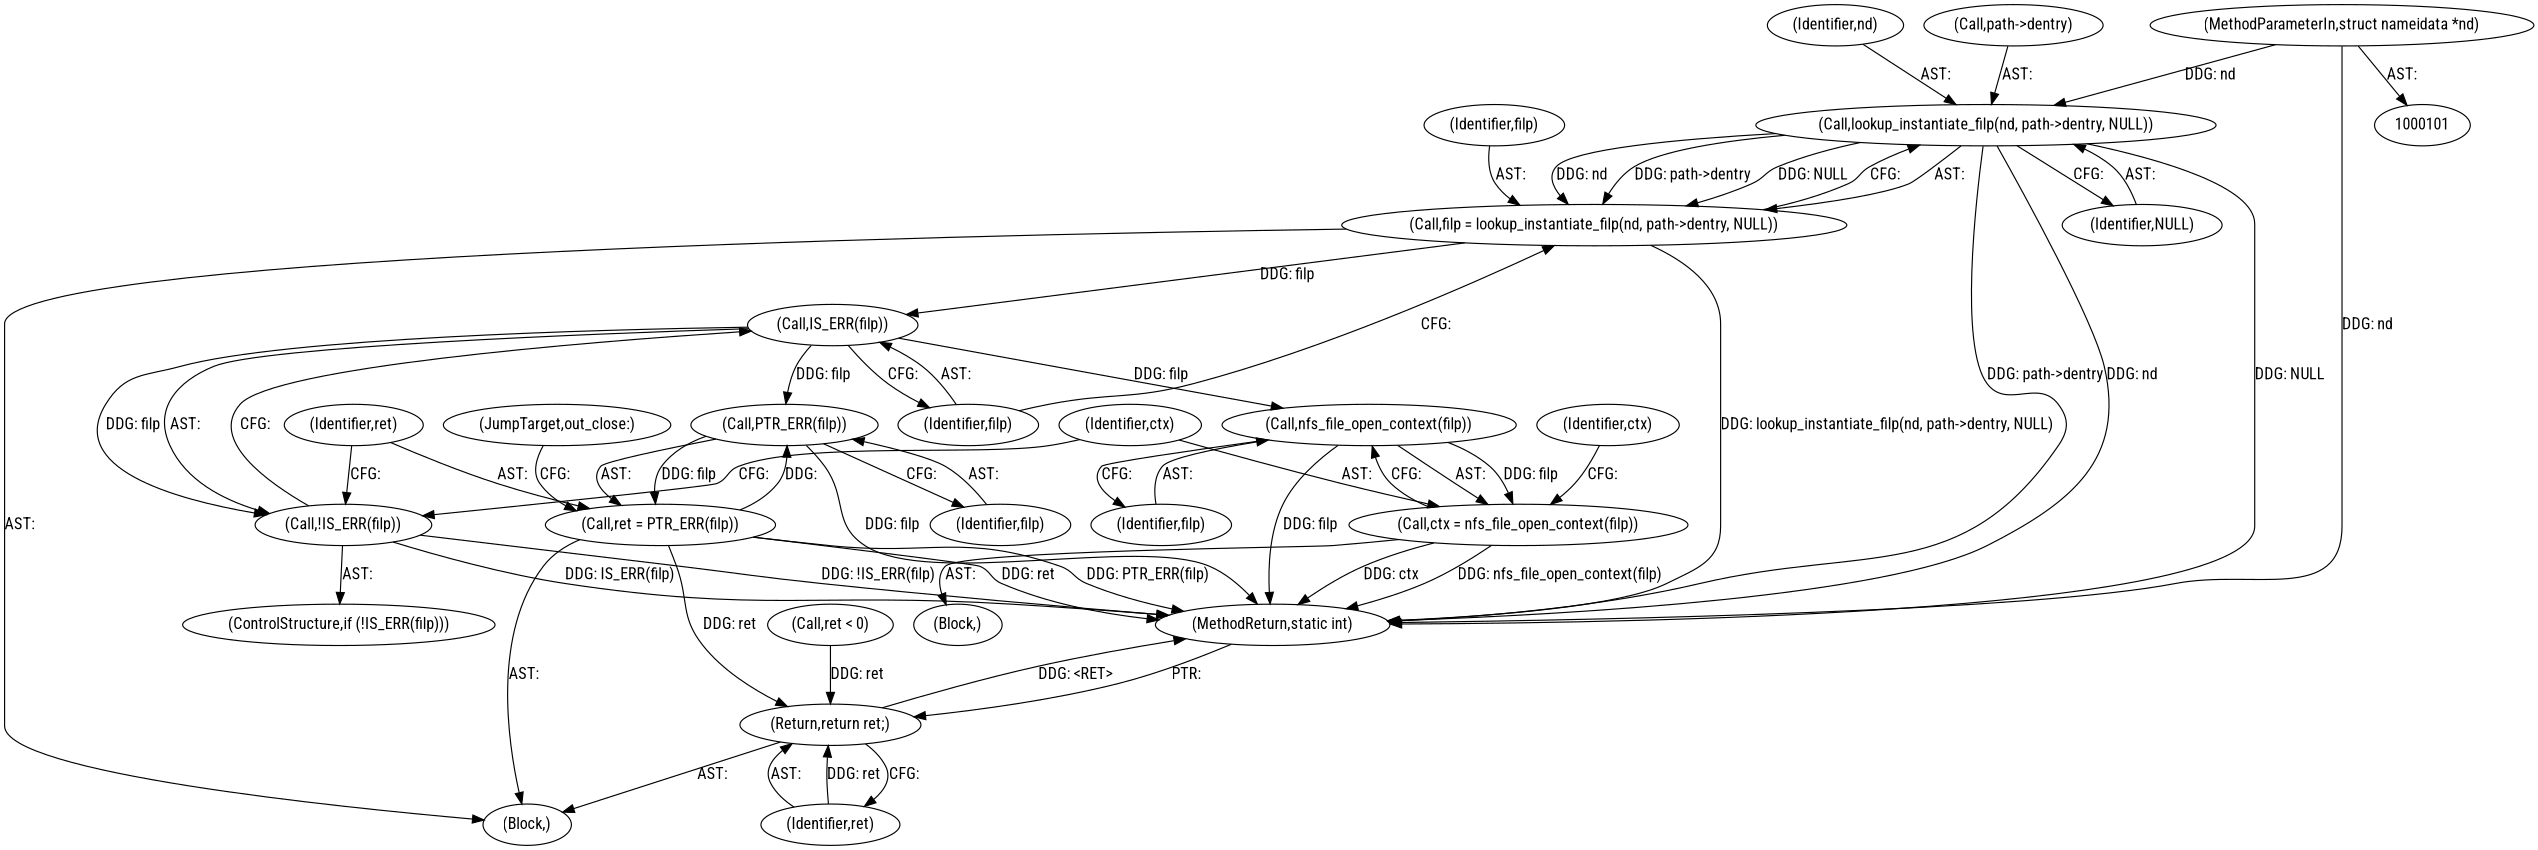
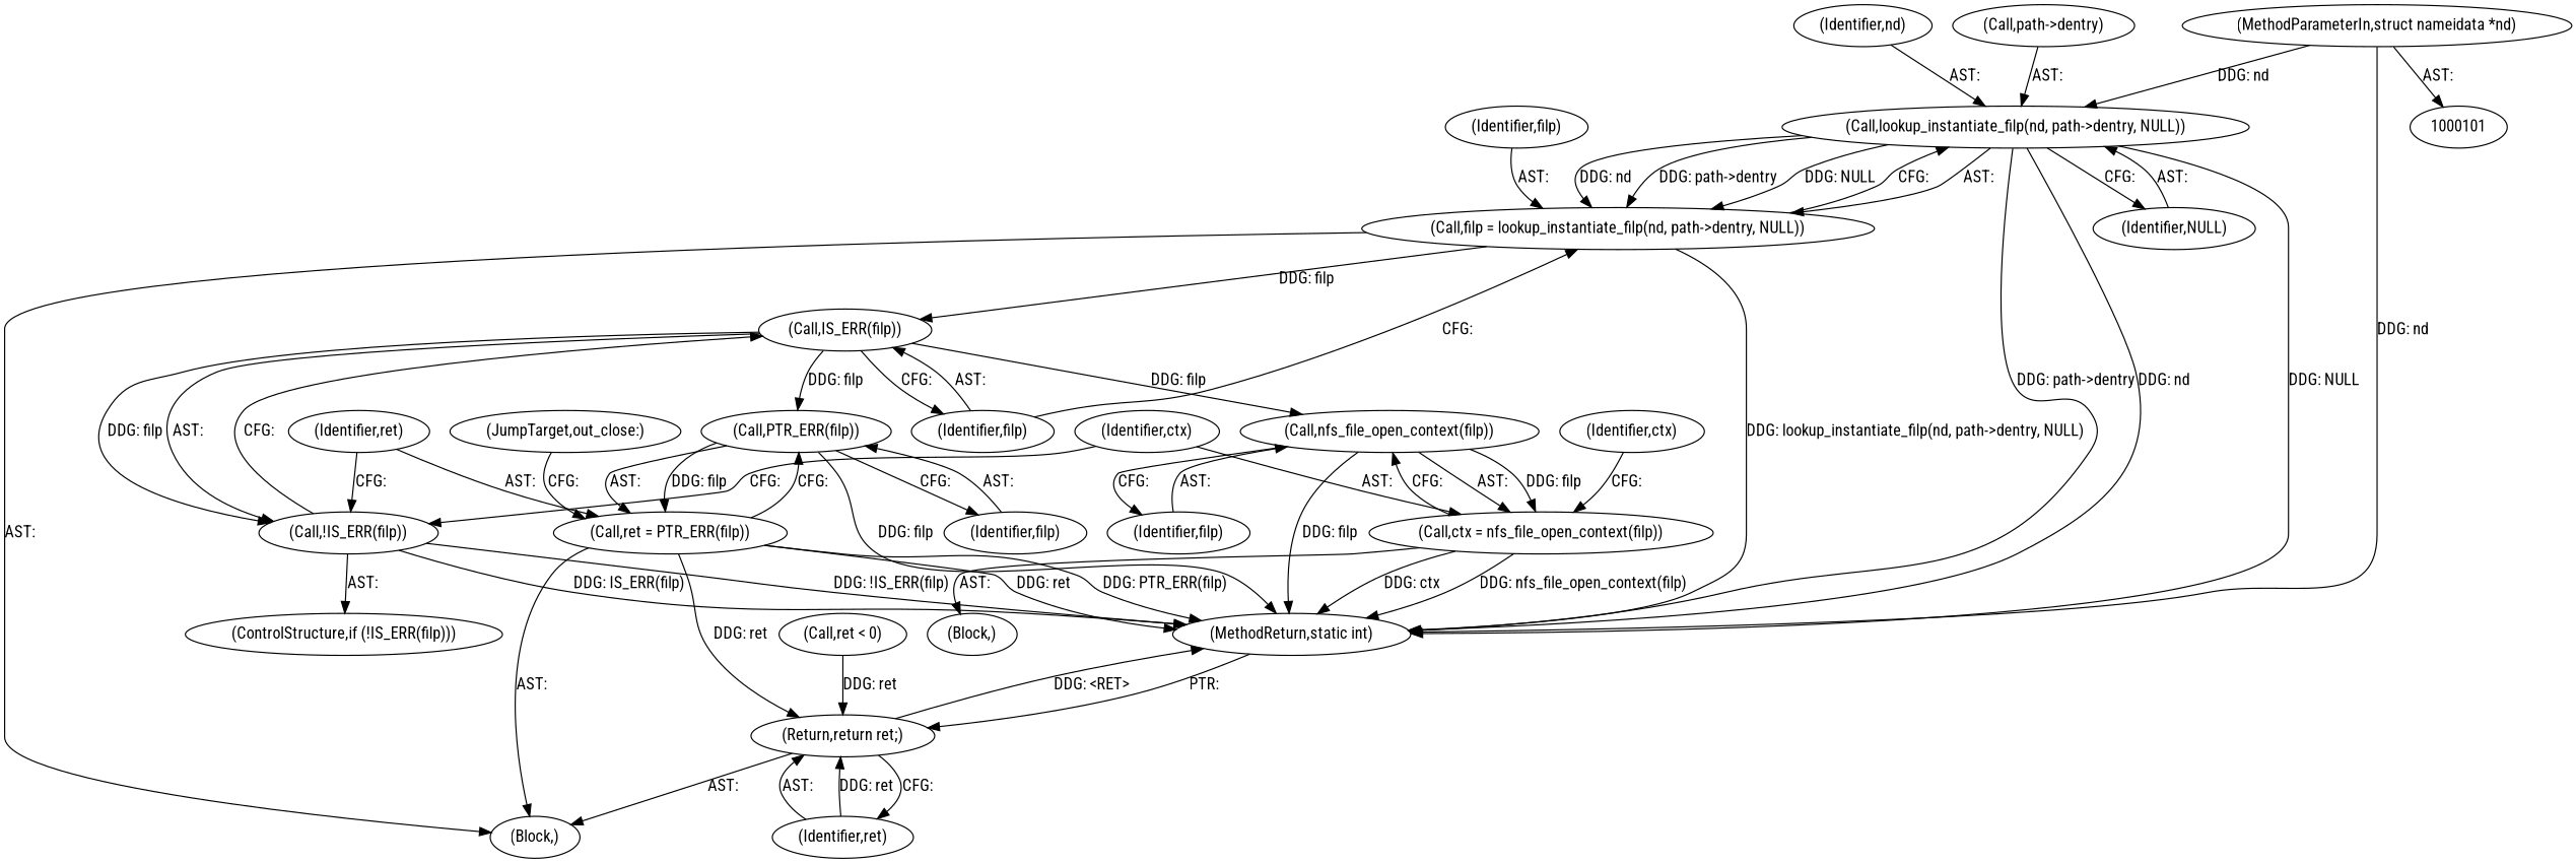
  digraph {
    fontname="Roboto Condensed"
    node [fontname="Roboto Condensed"]
    edge [fontname="Roboto Condensed"]
    n1 [label="(Call,lookup_instantiate_filp(nd, path->dentry, NULL))"]
    n2 [label="(Call,filp = lookup_instantiate_filp(nd, path->dentry, NULL))"]
    n3 [label="(MethodReturn,static int)"]
    n4 [label="(Identifier,NULL)"]
    n5 [label="(Call,IS_ERR(filp))"]
    n6 [label="(Block,)"]
    n7 [label="(Return,return ret;)"]
    n8 [label="(MethodParameterIn,struct nameidata *nd)"]
    1000101
    n10 [label="(Call,!IS_ERR(filp))"]
    n11 [label="(Call,nfs_file_open_context(filp))"]
    n12 [label="(Call,PTR_ERR(filp))"]
    n13 [label="(Identifier,filp)"]
    n14 [label="(ControlStructure,if (!IS_ERR(filp)))"]
    n15 [label="(Call,ctx = nfs_file_open_context(filp))"]
    n16 [label="(Identifier,filp)"]
    n17 [label="(Call,ret = PTR_ERR(filp))"]
    n18 [label="(Identifier,filp)"]
    n19 [label="(Block,)"]
    n20 [label="(Identifier,ret)"]
    n21 [label="(Call,ret < 0)"]
    n22 [label="(Identifier,nd)"]
    n23 [label="(Identifier,filp)"]
    n24 [label="(Identifier,ctx)"]
    n25 [label="(Identifier,ret)"]
    n26 [label="(JumpTarget,out_close:)"]
    n27 [label="(Identifier,ctx)"]
    n28 [label="(Call,path->dentry)"]
    n1 -> n2 [label="AST: "]
    n1 -> n2 [label="DDG: nd"]
    n1 -> n2 [label="DDG: path->dentry"]
    n1 -> n2 [label="DDG: NULL"]
    n1 -> n3 [label="DDG: path->dentry"]
    n1 -> n3 [label="DDG: nd"]
    n1 -> n3 [label="DDG: NULL"]
    n1 -> n4 [label="CFG: "]
    n2 -> n1 [label="CFG: "]
    n2 -> n3 [label="DDG: lookup_instantiate_filp(nd, path->dentry, NULL)"]
    n2 -> n5 [label="DDG: filp"]
    n2 -> n6 [label="AST: "]
    n3 -> n7 [label="PTR: "]
    n4 -> n1 [label="AST: "]
    n5 -> n10 [label="AST: "]
    n5 -> n10 [label="DDG: filp"]
    n5 -> n11 [label="DDG: filp"]
    n5 -> n12 [label="DDG: filp"]
    n5 -> n13 [label="CFG: "]
    n7 -> n3 [label="DDG: <RET>"]
    n7 -> n6 [label="AST: "]
    n7 -> n20 [label="CFG: "]
    n8 -> n1 [label="DDG: nd"]
    n8 -> n3 [label="DDG: nd"]
    n8 -> 1000101 [label="AST: "]
    n10 -> n3 [label="DDG: !IS_ERR(filp)"]
    n10 -> n3 [label="DDG: IS_ERR(filp)"]
    n10 -> n5 [label="CFG: "]
    n10 -> n14 [label="AST: "]
    n11 -> n3 [label="DDG: filp"]
    n11 -> n15 [label="AST: "]
    n11 -> n15 [label="DDG: filp"]
    n11 -> n16 [label="CFG: "]
    n12 -> n3 [label="DDG: filp"]
    n12 -> n17 [label="AST: "]
    n12 -> n17 [label="DDG: filp"]
    n12 -> n18 [label="CFG: "]
    n13 -> n2 [label="CFG: "]
    n13 -> n5 [label="AST: "]
    n15 -> n3 [label="DDG: nfs_file_open_context(filp)"]
    n15 -> n3 [label="DDG: ctx"]
    n15 -> n11 [label="CFG: "]
    n15 -> n19 [label="AST: "]
    n16 -> n11 [label="AST: "]
    n17 -> n3 [label="DDG: PTR_ERR(filp)"]
    n17 -> n3 [label="DDG: ret"]
    n17 -> n6 [label="AST: "]
    n17 -> n7 [label="DDG: ret"]
-   n17 -> n12 [label="DDG: "]
+   n17 -> n12 [label="CFG: "]
    n18 -> n12 [label="AST: "]
    n20 -> n7 [label="AST: "]
    n20 -> n7 [label="DDG: ret"]
    n21 -> n7 [label="DDG: ret"]
    n22 -> n1 [label="AST: "]
    n23 -> n2 [label="AST: "]
    n24 -> n10 [label="CFG: "]
    n24 -> n15 [label="AST: "]
    n25 -> n10 [label="CFG: "]
    n25 -> n17 [label="AST: "]
    n26 -> n17 [label="CFG: "]
    n27 -> n15 [label="CFG: "]
    n28 -> n1 [label="AST: "]
  }
